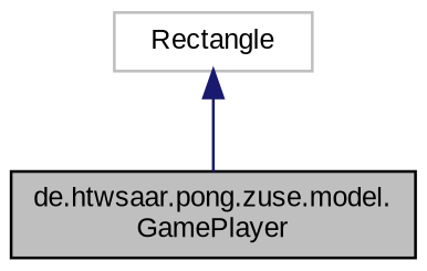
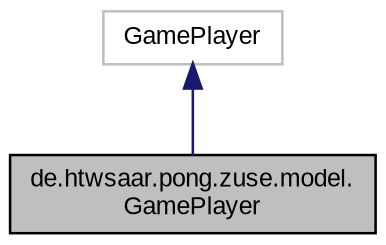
  digraph {
    fontname="Liberation Sans"
    node [fontname="Liberation Sans" fontsize=10 shape=record style=filled]
    n1 [color=black fillcolor=grey75 fontcolor=black height=0.2 label="de.htwsaar.pong.zuse.model.\lGamePlayer" width=0.4]
-   n2 [color=grey75 fillcolor=white height=0.2 label=Rectangle width=0.4]
+   n2 [color=grey75 fillcolor=white height=0.2 label=GamePlayer width=0.4]
    n2 -> n1 [color=midnightblue dir=back fontname="Liberation Sans" fontsize=10 labelfontname=Helvetica labelfontsize=10 style=solid]
  }
